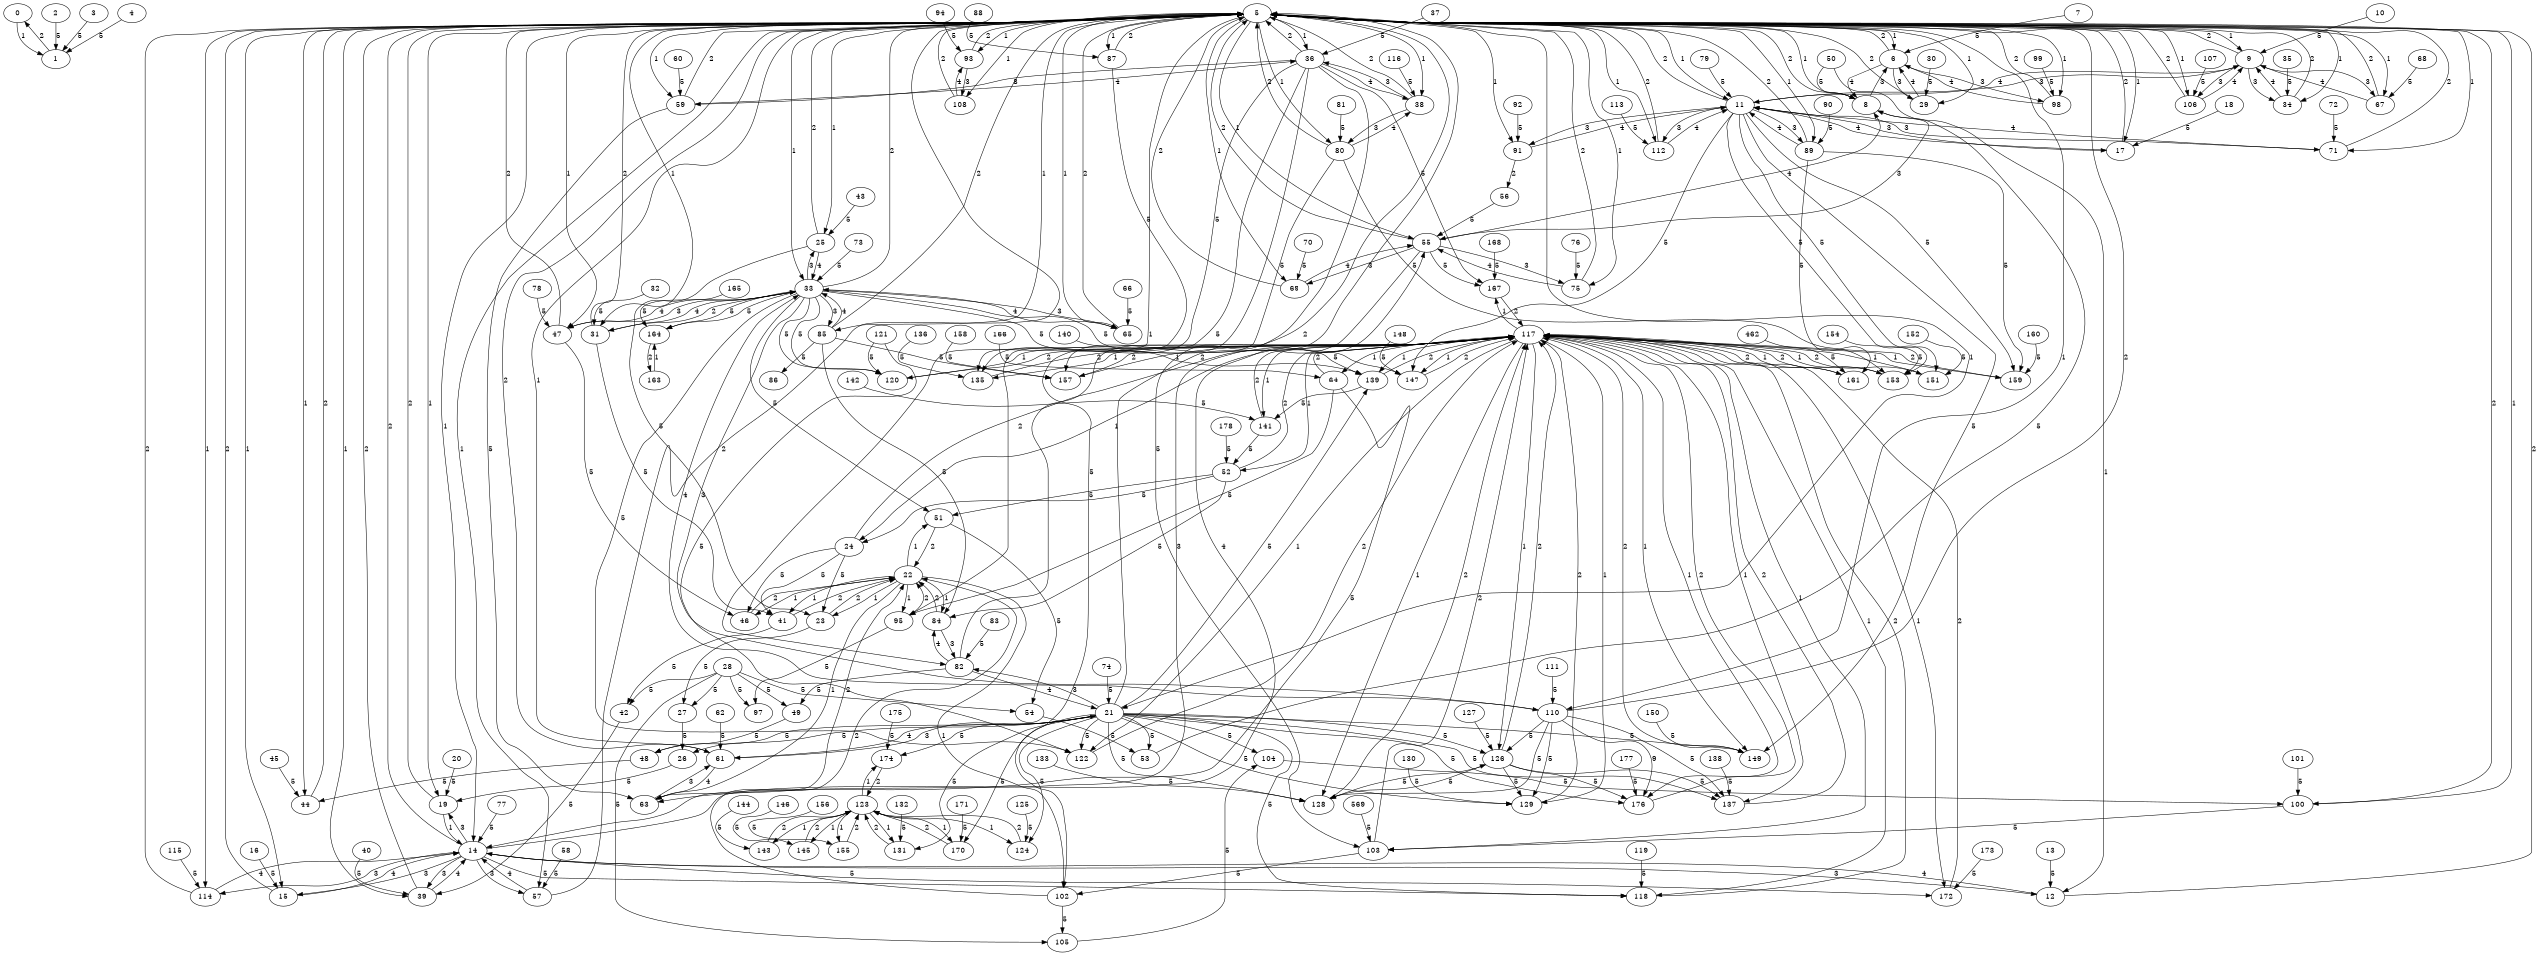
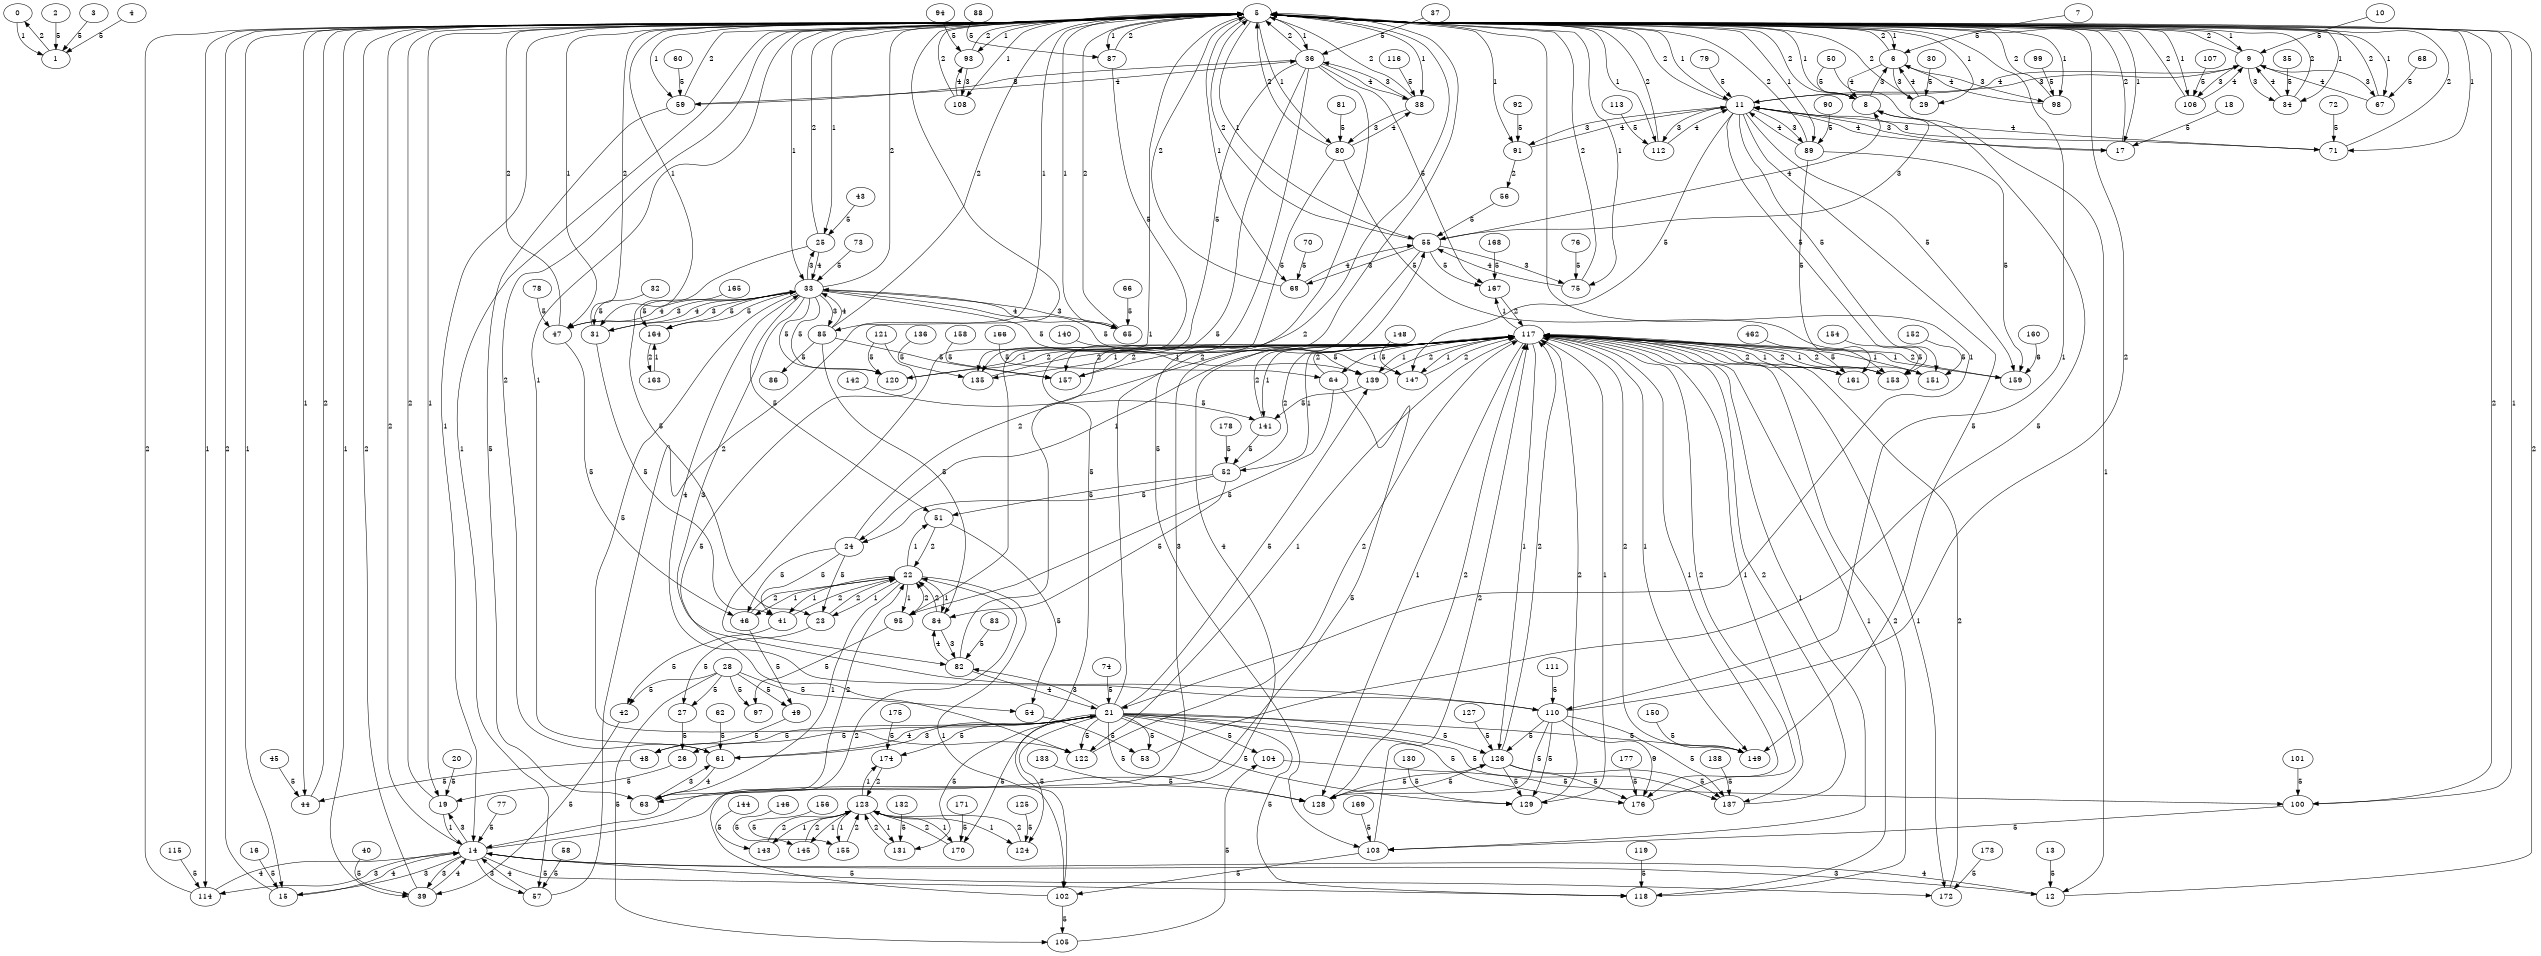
  digraph {
    rankdir=TB
    0
    1
    2
    3
    4
    5
    6
    8
    9
    11
    14
    15
    17
    19
    21
    25
    29
    31
    33
    34
    36
    38
    39
    44
    47
    55
    57
    59
    61
    65
    67
    69
    71
    75
    80
    82
    85
    87
    89
    91
    93
    98
    100
    106
    108
    110
    112
    114
    147
    149
    151
    153
    159
    12
    118
    172
    26
    48
    53
    104
    122
    124
    126
    128
    129
    131
    137
    139
    170
    174
    176
    23
    41
    51
    120
    164
    95
    102
    103
    135
    167
    46
    63
    157
    84
    86
    161
    56
    7
    10
    117
    13
    16
    18
    20
    123
    141
    22
    27
    42
    49
    54
    97
    105
    24
    52
    64
    28
    30
    32
    163
    35
    37
    40
    43
    45
    50
    58
    60
    62
    66
    68
    70
    72
    73
    74
    76
    77
    78
    79
    81
    83
    88
    90
    92
    94
    99
    101
    107
    111
    113
    115
    116
    119
    121
    143
    145
    155
    125
    127
    130
    132
    133
    136
    138
    140
    142
    144
    146
    148
    150
    152
    154
    156
    158
    160
    n167 [label=462]
    165
    166
    168
-   169 [label=569]
+   169
    171
    173
    175
    177
    178
    0 -> 1 [label=1]
    1 -> 0 [label=2]
    2 -> 1 [label=5]
    3 -> 1 [label=5]
    4 -> 1 [label=5]
    5 -> 6 [label=1]
    5 -> 8 [label=1]
    5 -> 9 [label=1]
    5 -> 11 [label=1]
    5 -> 14 [label=1]
    5 -> 15 [label=1]
    5 -> 17 [label=1]
    5 -> 19 [label=1]
    5 -> 21 [label=1]
    5 -> 25 [label=1]
    5 -> 29 [label=1]
    5 -> 31 [label=1]
    5 -> 33 [label=1]
    5 -> 34 [label=1]
    5 -> 36 [label=1]
    5 -> 38 [label=1]
    5 -> 39 [label=1]
    5 -> 44 [label=1]
    5 -> 47 [label=1]
    5 -> 55 [label=1]
    5 -> 57 [label=1]
    5 -> 59 [label=1]
    5 -> 61 [label=1]
    5 -> 65 [label=1]
    5 -> 67 [label=1]
    5 -> 69 [label=1]
    5 -> 71 [label=1]
    5 -> 75 [label=1]
    5 -> 80 [label=1]
    5 -> 82 [label=1]
    5 -> 85 [label=1]
    5 -> 87 [label=1]
    5 -> 89 [label=1]
    5 -> 91 [label=1]
    5 -> 93 [label=1]
    5 -> 98 [label=1]
    5 -> 100 [label=1]
    5 -> 106 [label=1]
    5 -> 108 [label=1]
    5 -> 110 [label=1]
    5 -> 112 [label=1]
    5 -> 114 [label=1]
    6 -> 5 [label=2]
    6 -> 8 [label=4]
    6 -> 29 [label=3]
    6 -> 98 [label=3]
    8 -> 5 [label=2]
    8 -> 6 [label=3]
    8 -> 55 [label=3]
    9 -> 5 [label=2]
    9 -> 11 [label=4]
    9 -> 34 [label=3]
    9 -> 67 [label=3]
    9 -> 106 [label=3]
    11 -> 5 [label=2]
    11 -> 9 [label=3]
    11 -> 17 [label=3]
    11 -> 71 [label=3]
    11 -> 89 [label=3]
    11 -> 91 [label=3]
    11 -> 112 [label=3]
    11 -> 147 [label=5]
    11 -> 149 [label=5]
    11 -> 151 [label=5]
    11 -> 153 [label=5]
    11 -> 159 [label=5]
    14 -> 5 [label=2]
    14 -> 15 [label=3]
    14 -> 19 [label=3]
    14 -> 39 [label=3]
    14 -> 55 [label=4]
    14 -> 57 [label=3]
    14 -> 114 [label=3]
    14 -> 12 [label=3]
    14 -> 118 [label=5]
    14 -> 172 [label=5]
    15 -> 5 [label=2]
    15 -> 14 [label=4]
    17 -> 5 [label=2]
    17 -> 11 [label=4]
    19 -> 5 [label=2]
    19 -> 14 [label=1]
    21 -> 5 [label=2]
    21 -> 61 [label=3]
    21 -> 82 [label=3]
    21 -> 149 [label=5]
    21 -> 118 [label=5]
    21 -> 26 [label=5]
    21 -> 48 [label=5]
    21 -> 53 [label=5]
    21 -> 104 [label=5]
    21 -> 122 [label=5]
    21 -> 124 [label=5]
    21 -> 126 [label=5]
    21 -> 128 [label=5]
    21 -> 129 [label=5]
    21 -> 131 [label=5]
    21 -> 137 [label=5]
    21 -> 139 [label=5]
    21 -> 170 [label=5]
    21 -> 174 [label=5]
    21 -> 176 [label=5]
    25 -> 5 [label=2]
    25 -> 33 [label=4]
    25 -> 23 [label=5]
    29 -> 5 [label=2]
    29 -> 6 [label=4]
    31 -> 5 [label=2]
    31 -> 33 [label=4]
    31 -> 41 [label=5]
    33 -> 5 [label=2]
    33 -> 25 [label=3]
-   33 -> 31 [label=2]
+   33 -> 31 [label=3]
    33 -> 47 [label=3]
    33 -> 65 [label=3]
    33 -> 85 [label=3]
    33 -> 110 [label=3]
    33 -> 147 [label=5]
    33 -> 122 [label=5]
    33 -> 139 [label=5]
    33 -> 51 [label=5]
    33 -> 120 [label=5]
    33 -> 120 [label=5]
    33 -> 164 [label=5]
    33 -> 164 [label=5]
    34 -> 5 [label=2]
    34 -> 9 [label=4]
    36 -> 5 [label=2]
    36 -> 38 [label=4]
    36 -> 59 [label=8]
    36 -> 95 [label=5]
    36 -> 102 [label=5]
    36 -> 103 [label=5]
    36 -> 135 [label=5]
    36 -> 167 [label=5]
    38 -> 5 [label=2]
    38 -> 36 [label=3]
    38 -> 80 [label=3]
    39 -> 5 [label=2]
    39 -> 14 [label=4]
    44 -> 5 [label=2]
    47 -> 5 [label=2]
    47 -> 33 [label=4]
    47 -> 46 [label=5]
    55 -> 5 [label=2]
    55 -> 8 [label=4]
    55 -> 14 [label=3]
    55 -> 69 [label=3]
    55 -> 75 [label=3]
    55 -> 167 [label=5]
    57 -> 5 [label=2]
    57 -> 14 [label=4]
    59 -> 5 [label=2]
    59 -> 36 [label=4]
    59 -> 63 [label=5]
    61 -> 5 [label=2]
    61 -> 21 [label=4]
    61 -> 63 [label=4]
    65 -> 5 [label=2]
    65 -> 33 [label=4]
    67 -> 5 [label=2]
    67 -> 9 [label=4]
    69 -> 5 [label=2]
    69 -> 55 [label=4]
    71 -> 5 [label=2]
    71 -> 11 [label=4]
    75 -> 5 [label=2]
    75 -> 55 [label=4]
    80 -> 5 [label=2]
    80 -> 38 [label=4]
    80 -> 153 [label=5]
    80 -> 157 [label=5]
    82 -> 5 [label=2]
    82 -> 21 [label=4]
    82 -> 84 [label=4]
    85 -> 5 [label=2]
    85 -> 33 [label=4]
    85 -> 157 [label=5]
    85 -> 84 [label=5]
    85 -> 86 [label=5]
    87 -> 5 [label=2]
    87 -> 135 [label=5]
    89 -> 5 [label=2]
    89 -> 11 [label=4]
    89 -> 159 [label=5]
    89 -> 161 [label=5]
    91 -> 11 [label=4]
    91 -> 56 [label=2]
    93 -> 5 [label=2]
    93 -> 108 [label=3]
    98 -> 5 [label=2]
    98 -> 6 [label=4]
    100 -> 5 [label=2]
    100 -> 103 [label=5]
    106 -> 5 [label=2]
    106 -> 9 [label=4]
    108 -> 5 [label=2]
    108 -> 93 [label=4]
    110 -> 5 [label=2]
    110 -> 33 [label=4]
    110 -> 126 [label=5]
    110 -> 128 [label=5]
    110 -> 129 [label=5]
    110 -> 137 [label=5]
    110 -> 176 [label=9]
    112 -> 5 [label=2]
    112 -> 11 [label=4]
    114 -> 5 [label=2]
    114 -> 14 [label=4]
    147 -> 117 [label=2]
    149 -> 117 [label=2]
    151 -> 117 [label=2]
    153 -> 117 [label=2]
    159 -> 117 [label=2]
    12 -> 5 [label=2]
    12 -> 14 [label=4]
    118 -> 117 [label=2]
    172 -> 117 [label=2]
    26 -> 19 [label=5]
    48 -> 44 [label=5]
    53 -> 8 [label=5]
    104 -> 100 [label=5]
    122 -> 117 [label=2]
    124 -> 123 [label=2]
    126 -> 128 [label=5]
    126 -> 129 [label=5]
    126 -> 137 [label=5]
    126 -> 176 [label=5]
    126 -> 117 [label=2]
    128 -> 126 [label=5]
    128 -> 117 [label=2]
    129 -> 117 [label=2]
    131 -> 123 [label=2]
    137 -> 117 [label=2]
    139 -> 117 [label=2]
    139 -> 141 [label=5]
    170 -> 123 [label=2]
    174 -> 123 [label=2]
    176 -> 117 [label=2]
    23 -> 22 [label=2]
    23 -> 27 [label=5]
    41 -> 22 [label=2]
    41 -> 42 [label=5]
    51 -> 22 [label=2]
    51 -> 54 [label=5]
    120 -> 117 [label=2]
    164 -> 163 [label=2]
    95 -> 22 [label=2]
    95 -> 97 [label=5]
    102 -> 22 [label=2]
    102 -> 105 [label=5]
    103 -> 102 [label=5]
    103 -> 117 [label=2]
    135 -> 117 [label=2]
    167 -> 117 [label=2]
    46 -> 22 [label=2]
-   82 -> 49 [label=5]
+   46 -> 49 [label=5]
    63 -> 61 [label=3]
    63 -> 22 [label=2]
    157 -> 117 [label=2]
    84 -> 82 [label=3]
    84 -> 22 [label=2]
    161 -> 117 [label=2]
    56 -> 55 [label=5]
    7 -> 6 [label=5]
    10 -> 9 [label=5]
    117 -> 147 [label=1]
    117 -> 149 [label=1]
    117 -> 151 [label=1]
    117 -> 153 [label=1]
    117 -> 159 [label=1]
    117 -> 118 [label=1]
    117 -> 172 [label=1]
    117 -> 122 [label=1]
    117 -> 126 [label=1]
    117 -> 128 [label=1]
    117 -> 129 [label=1]
    117 -> 137 [label=1]
    117 -> 139 [label=1]
    117 -> 176 [label=1]
    117 -> 120 [label=1]
    117 -> 103 [label=1]
    117 -> 135 [label=1]
    117 -> 167 [label=1]
    117 -> 157 [label=1]
    117 -> 161 [label=1]
    117 -> 141 [label=1]
    117 -> 24 [label=1]
    117 -> 52 [label=1]
    117 -> 64 [label=1]
    13 -> 12 [label=5]
    16 -> 15 [label=5]
    18 -> 17 [label=5]
    20 -> 19 [label=5]
    123 -> 124 [label=1]
    123 -> 131 [label=1]
    123 -> 170 [label=1]
    123 -> 174 [label=1]
    123 -> 143 [label=1]
    123 -> 145 [label=1]
    123 -> 155 [label=1]
    141 -> 117 [label=2]
    141 -> 52 [label=5]
    22 -> 23 [label=1]
    22 -> 41 [label=1]
    22 -> 51 [label=1]
    22 -> 95 [label=1]
    22 -> 102 [label=1]
    22 -> 46 [label=1]
    22 -> 63 [label=1]
    22 -> 84 [label=1]
    27 -> 26 [label=5]
    42 -> 39 [label=5]
    49 -> 48 [label=5]
    54 -> 53 [label=5]
    105 -> 104 [label=5]
    24 -> 23 [label=5]
    24 -> 41 [label=5]
    24 -> 46 [label=5]
    24 -> 117 [label=2]
    52 -> 51 [label=5]
    52 -> 84 [label=5]
    52 -> 117 [label=2]
    52 -> 24 [label=5]
    64 -> 95 [label=5]
    64 -> 63 [label=5]
    64 -> 117 [label=2]
    28 -> 27 [label=5]
    28 -> 42 [label=5]
    28 -> 49 [label=5]
    28 -> 54 [label=5]
    28 -> 97 [label=5]
    28 -> 105 [label=5]
    30 -> 29 [label=5]
    32 -> 31 [label=5]
    163 -> 164 [label=1]
    35 -> 34 [label=5]
    37 -> 36 [label=5]
    40 -> 39 [label=5]
    43 -> 25 [label=5]
    45 -> 44 [label=5]
    50 -> 8 [label=5]
    50 -> 12 [label=1]
    58 -> 57 [label=5]
    60 -> 59 [label=5]
    62 -> 61 [label=5]
    66 -> 65 [label=5]
    68 -> 67 [label=5]
    70 -> 69 [label=5]
    72 -> 71 [label=5]
    73 -> 33 [label=5]
    74 -> 21 [label=5]
    76 -> 75 [label=5]
    77 -> 14 [label=5]
    78 -> 47 [label=5]
    79 -> 11 [label=5]
    81 -> 80 [label=5]
    83 -> 82 [label=5]
    88 -> 87 [label=5]
    90 -> 89 [label=5]
    92 -> 91 [label=5]
    94 -> 93 [label=5]
    99 -> 98 [label=5]
    101 -> 100 [label=5]
    107 -> 106 [label=5]
    111 -> 110 [label=5]
    113 -> 112 [label=5]
    115 -> 114 [label=5]
    116 -> 38 [label=5]
    119 -> 118 [label=5]
    121 -> 122 [label=5]
    121 -> 120 [label=5]
    143 -> 123 [label=2]
    145 -> 123 [label=2]
    155 -> 123 [label=2]
    125 -> 124 [label=5]
    127 -> 126 [label=5]
    130 -> 129 [label=5]
    132 -> 131 [label=5]
    133 -> 128 [label=5]
    136 -> 135 [label=5]
    138 -> 137 [label=5]
    140 -> 139 [label=5]
    142 -> 141 [label=5]
    144 -> 143 [label=5]
    146 -> 145 [label=5]
    148 -> 147 [label=5]
    150 -> 149 [label=5]
    152 -> 151 [label=5]
    154 -> 153 [label=5]
    156 -> 155 [label=5]
    158 -> 157 [label=5]
-   160 -> 159 [label=5]
+   160 -> 159 [label=6]
    n167 -> 161 [label=5]
    165 -> 164 [label=5]
    166 -> 64 [label=5]
    168 -> 167 [label=5]
    169 -> 103 [label=5]
    171 -> 170 [label=5]
    173 -> 172 [label=5]
    175 -> 174 [label=5]
    177 -> 176 [label=5]
    178 -> 52 [label=5]
  }
